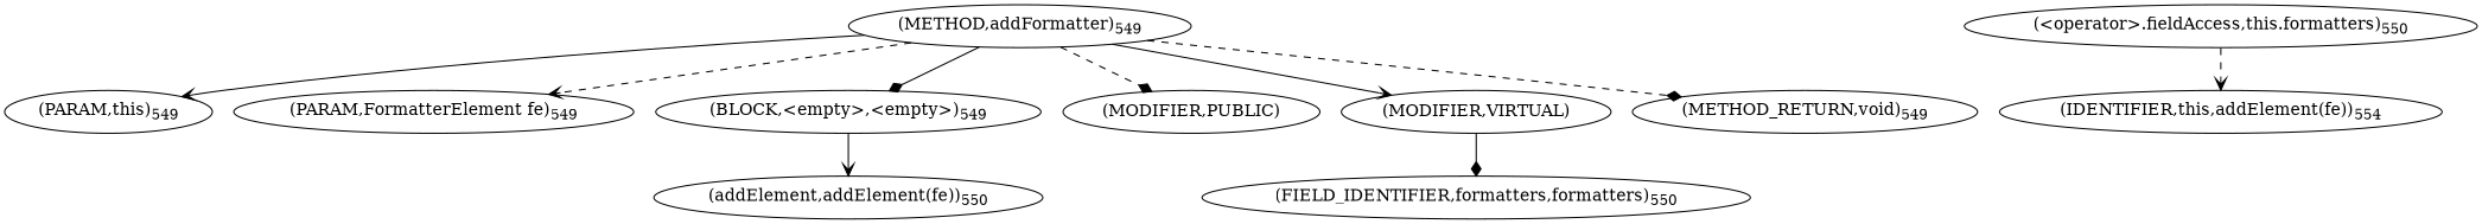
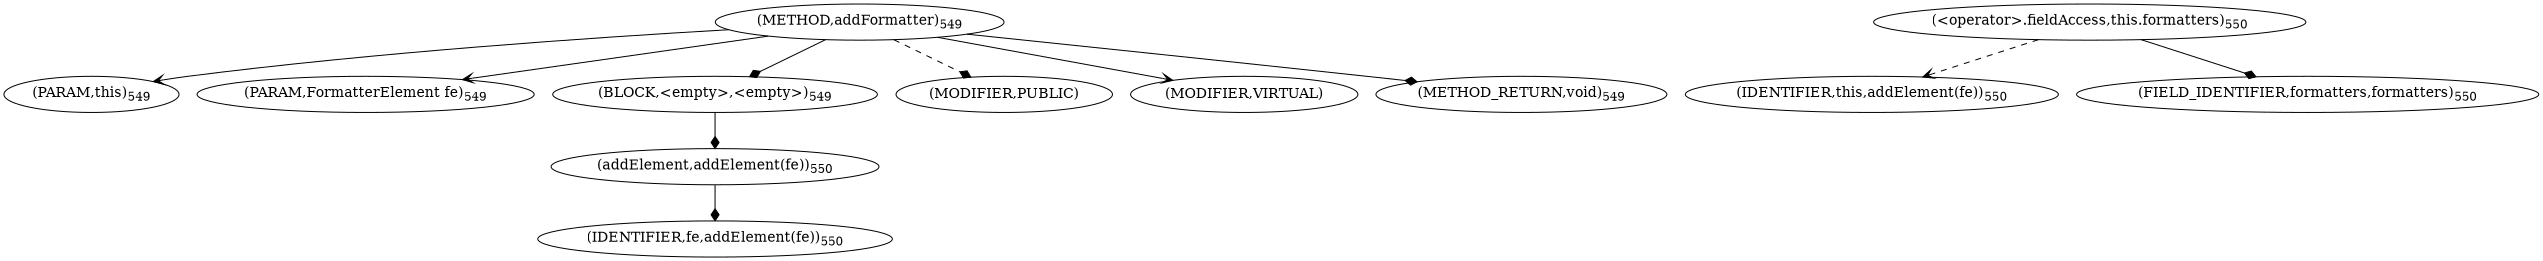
  digraph {
    edge [arrowhead=diamond style=solid]
    n1 [label=<(METHOD,addFormatter)<SUB>549</SUB>>]
    n2 [label=<(PARAM,this)<SUB>549</SUB>>]
    n3 [label=<(PARAM,FormatterElement fe)<SUB>549</SUB>>]
    n4 [label=<(BLOCK,&lt;empty&gt;,&lt;empty&gt;)<SUB>549</SUB>>]
    n5 [label=<(MODIFIER,PUBLIC)>]
    n6 [label=<(MODIFIER,VIRTUAL)>]
    n7 [label=<(METHOD_RETURN,void)<SUB>549</SUB>>]
    n8 [label=<(addElement,addElement(fe))<SUB>550</SUB>>]
+   n9 [label=<(IDENTIFIER,fe,addElement(fe))<SUB>550</SUB>>]
    n10 [label=<(&lt;operator&gt;.fieldAccess,this.formatters)<SUB>550</SUB>>]
-   n11 [label=<(IDENTIFIER,this,addElement(fe))<SUB>554</SUB>>]
+   n11 [label=<(IDENTIFIER,this,addElement(fe))<SUB>550</SUB>>]
    n12 [label=<(FIELD_IDENTIFIER,formatters,formatters)<SUB>550</SUB>>]
    n1 -> n2 [arrowhead=vee]
-   n1 -> n3 [arrowhead=vee style=dashed]
+   n1 -> n3 [arrowhead=vee]
    n1 -> n4
    n1 -> n5 [style=dashed]
    n1 -> n6 [arrowhead=vee]
-   n1 -> n7 [style=dashed]
-   n4 -> n8 [arrowhead=vee]
+   n1 -> n7
+   n4 -> n8
+   n8 -> n9
    n10 -> n11 [arrowhead=vee style=dashed]
-   n6 -> n12
+   n10 -> n12
  }
